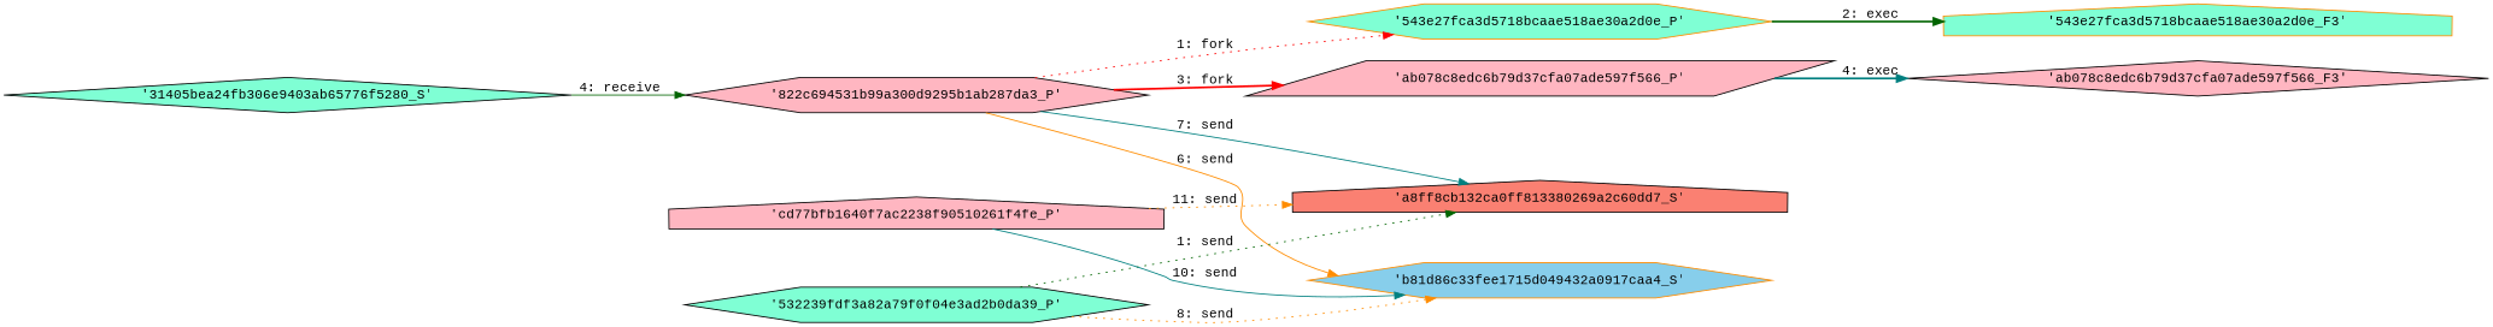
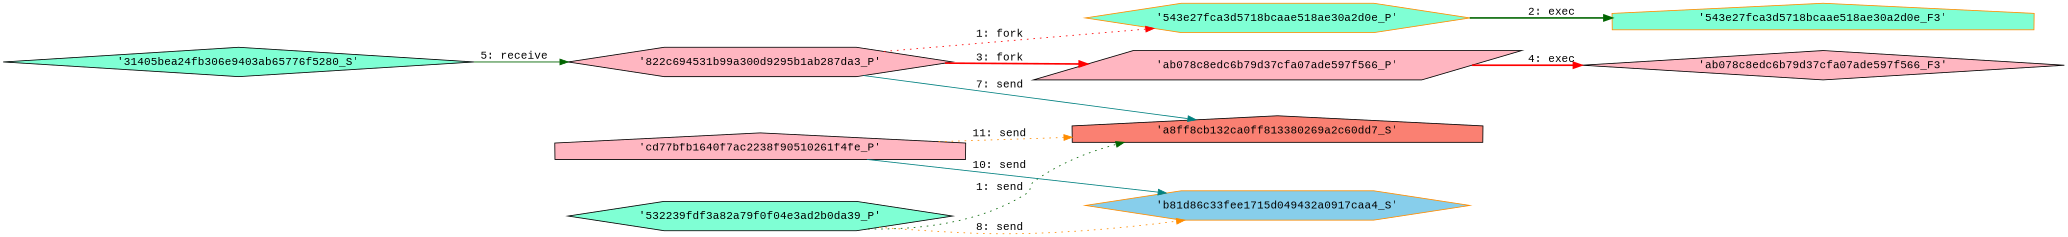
  digraph {
    engine=neato
    fixedsize=false
    fontname="Liberation Mono"
    fontsize=10
    nodesep=0.3
    rankdir=LR
    ranksep=0
    splines=true
    node [color=black fillcolor=lightpink fontname="Liberation Mono" node_type=Process shape=hexagon style=filled]
    edge [color=red fontname="Liberation Mono" style=dotted]
    n1 [label="'822c694531b99a300d9295b1ab287da3_P'"]
    "'543e27fca3d5718bcaae518ae30a2d0e_P'" [color=darkorange fillcolor=aquamarine]
    "'ab078c8edc6b79d37cfa07ade597f566_P'" [shape=parallelogram]
    "'b81d86c33fee1715d049432a0917caa4_S'" [color=darkorange fillcolor=skyblue node_type=Socket]
    "'a8ff8cb132ca0ff813380269a2c60dd7_S'" [fillcolor=salmon node_type=Socket shape=house]
    "'543e27fca3d5718bcaae518ae30a2d0e_F3'" [color=darkorange fillcolor=aquamarine node_type=File shape=house]
    "'ab078c8edc6b79d37cfa07ade597f566_F3'" [node_type=File shape=diamond]
    "'31405bea24fb306e9403ab65776f5280_S'" [fillcolor=aquamarine node_type=Socket shape=diamond]
    "'532239fdf3a82a79f0f04e3ad2b0da39_P'" [fillcolor=aquamarine]
    "'cd77bfb1640f7ac2238f90510261f4fe_P'" [shape=house]
    n1 -> "'543e27fca3d5718bcaae518ae30a2d0e_P'" [label="1: fork"]
    n1 -> "'ab078c8edc6b79d37cfa07ade597f566_P'" [label="3: fork" style=bold]
-   n1 -> "'b81d86c33fee1715d049432a0917caa4_S'" [color=darkorange label="6: send" style=solid]
    n1 -> "'a8ff8cb132ca0ff813380269a2c60dd7_S'" [color=teal label="7: send" style=solid]
    "'543e27fca3d5718bcaae518ae30a2d0e_P'" -> "'543e27fca3d5718bcaae518ae30a2d0e_F3'" [color=darkgreen label="2: exec" style=bold]
-   "'ab078c8edc6b79d37cfa07ade597f566_P'" -> "'ab078c8edc6b79d37cfa07ade597f566_F3'" [color=teal label="4: exec" style=bold]
-   "'31405bea24fb306e9403ab65776f5280_S'" -> n1 [color=darkgreen label="4: receive" style=solid]
+   "'ab078c8edc6b79d37cfa07ade597f566_P'" -> "'ab078c8edc6b79d37cfa07ade597f566_F3'" [label="4: exec" style=bold]
+   "'31405bea24fb306e9403ab65776f5280_S'" -> n1 [color=darkgreen label="5: receive" style=solid]
    "'532239fdf3a82a79f0f04e3ad2b0da39_P'" -> "'b81d86c33fee1715d049432a0917caa4_S'" [color=darkorange label="8: send"]
    "'532239fdf3a82a79f0f04e3ad2b0da39_P'" -> "'a8ff8cb132ca0ff813380269a2c60dd7_S'" [color=darkgreen label="1: send"]
    "'cd77bfb1640f7ac2238f90510261f4fe_P'" -> "'b81d86c33fee1715d049432a0917caa4_S'" [color=teal label="10: send" style=solid]
    "'cd77bfb1640f7ac2238f90510261f4fe_P'" -> "'a8ff8cb132ca0ff813380269a2c60dd7_S'" [color=darkorange label="11: send"]
  }
